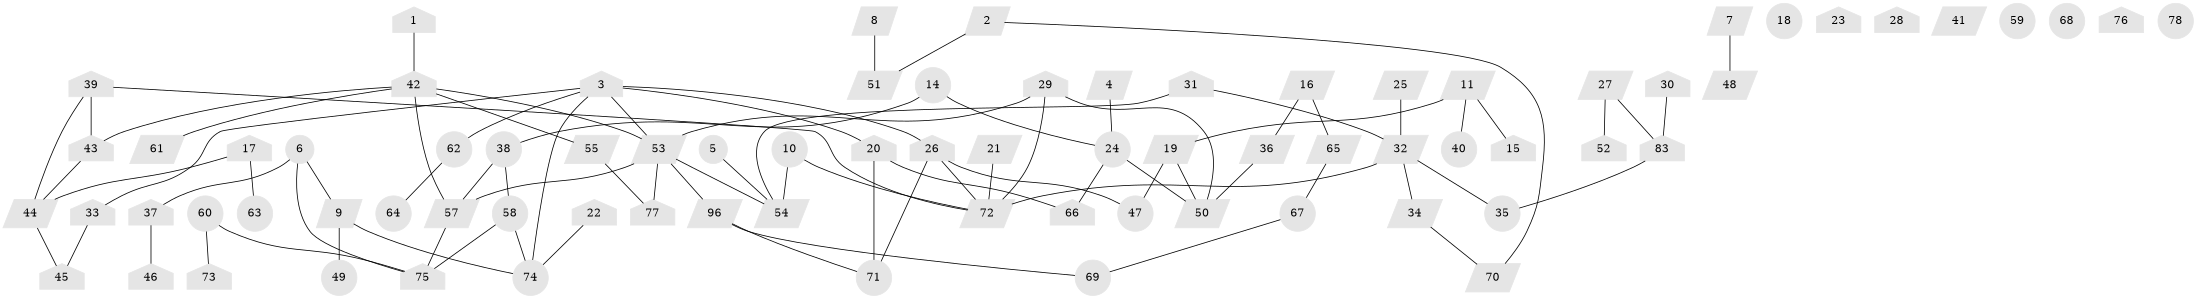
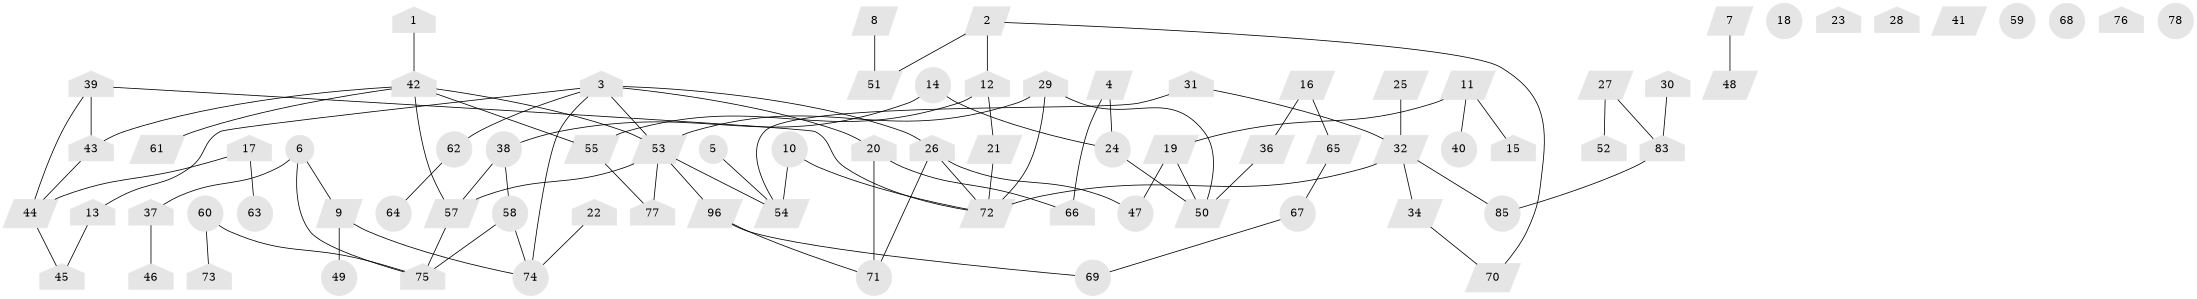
  graph {
    node [color=gray90 shape=parallelogram style=filled]
    1 [shape=house]
    42 [shape=house]
    53
    55
    57
    43 [shape=house]
    61
+   12 [shape=house]
    2
    51
    70
    21
    3 [shape=house]
-   13 [shape=house label=33]
+   13 [shape=house]
    20 [shape=house]
    26 [shape=house]
    62 [shape=circle]
    74 [shape=circle]
    45 [shape=house]
    66 [shape=house]
    71 [shape=circle]
    72
    47 [shape=circle]
    54
    n25 [label=96]
    77 [shape=house]
    64 [shape=circle]
    24 [shape=circle]
    4
    50
    5 [shape=circle]
    6 [shape=circle]
    9
    37 [shape=house]
    75 [shape=house]
    49 [shape=circle]
    46 [shape=house]
    7
    48
    8
    10 [shape=circle]
    15 [shape=house]
    11
    19
    40 [shape=circle]
    14 [shape=circle]
    38 [shape=circle]
    58 [shape=circle]
    16
    36
    65
    67 [shape=circle]
    17 [shape=house]
    44
    63 [shape=circle]
    18 [shape=circle]
    22 [shape=house]
    23 [shape=house]
    25
    32
    34
-   35 [shape=circle]
+   35 [shape=circle label=85]
    n63 [label=83 shape=house]
    27
    52 [shape=house]
    28 [shape=house]
    29 [shape=house]
    30 [shape=house]
    31 [shape=house]
    39 [shape=house]
    41
    69 [shape=circle]
    59 [shape=circle]
    60 [shape=circle]
    73 [shape=house]
    68 [shape=circle]
    76 [shape=house]
    78 [shape=circle]
    1 -- 42
    42 -- 53
    42 -- 55
    42 -- 57
    42 -- 43
    42 -- 61
    53 -- 57
    53 -- 54
    53 -- n25
    53 -- 77
    55 -- 77
    57 -- 75
    43 -- 44
+   12 -- 55
+   12 -- 21
+   2 -- 12
    2 -- 51
    2 -- 70
    21 -- 72
    3 -- 53
    3 -- 13
    3 -- 20
    3 -- 26
    3 -- 62
    3 -- 74
    13 -- 45
    20 -- 66
    20 -- 71
    26 -- 71
    26 -- 72
    26 -- 47
    62 -- 64
    n25 -- 71
    n25 -- 69
-   24 -- 66
+   4 -- 66
    24 -- 50
    4 -- 24
    5 -- 54
    6 -- 9
    6 -- 37
    6 -- 75
    9 -- 74
    9 -- 49
    37 -- 46
    7 -- 48
    8 -- 51
    10 -- 72
    10 -- 54
    11 -- 15
    11 -- 19
    11 -- 40
    19 -- 47
    19 -- 50
    14 -- 24
    14 -- 38
    38 -- 57
    38 -- 58
    58 -- 74
    58 -- 75
    16 -- 36
    16 -- 65
    36 -- 50
    65 -- 67
    67 -- 69
    17 -- 44
    17 -- 63
    44 -- 45
    22 -- 74
    25 -- 32
    32 -- 72
    32 -- 34
    32 -- 35
    34 -- 70
    n63 -- 35
    27 -- n63
    27 -- 52
    29 -- 53
    29 -- 72
    29 -- 50
    30 -- n63
    31 -- 54
    31 -- 32
    39 -- 43
    39 -- 72
    39 -- 44
    60 -- 75
    60 -- 73
  }
